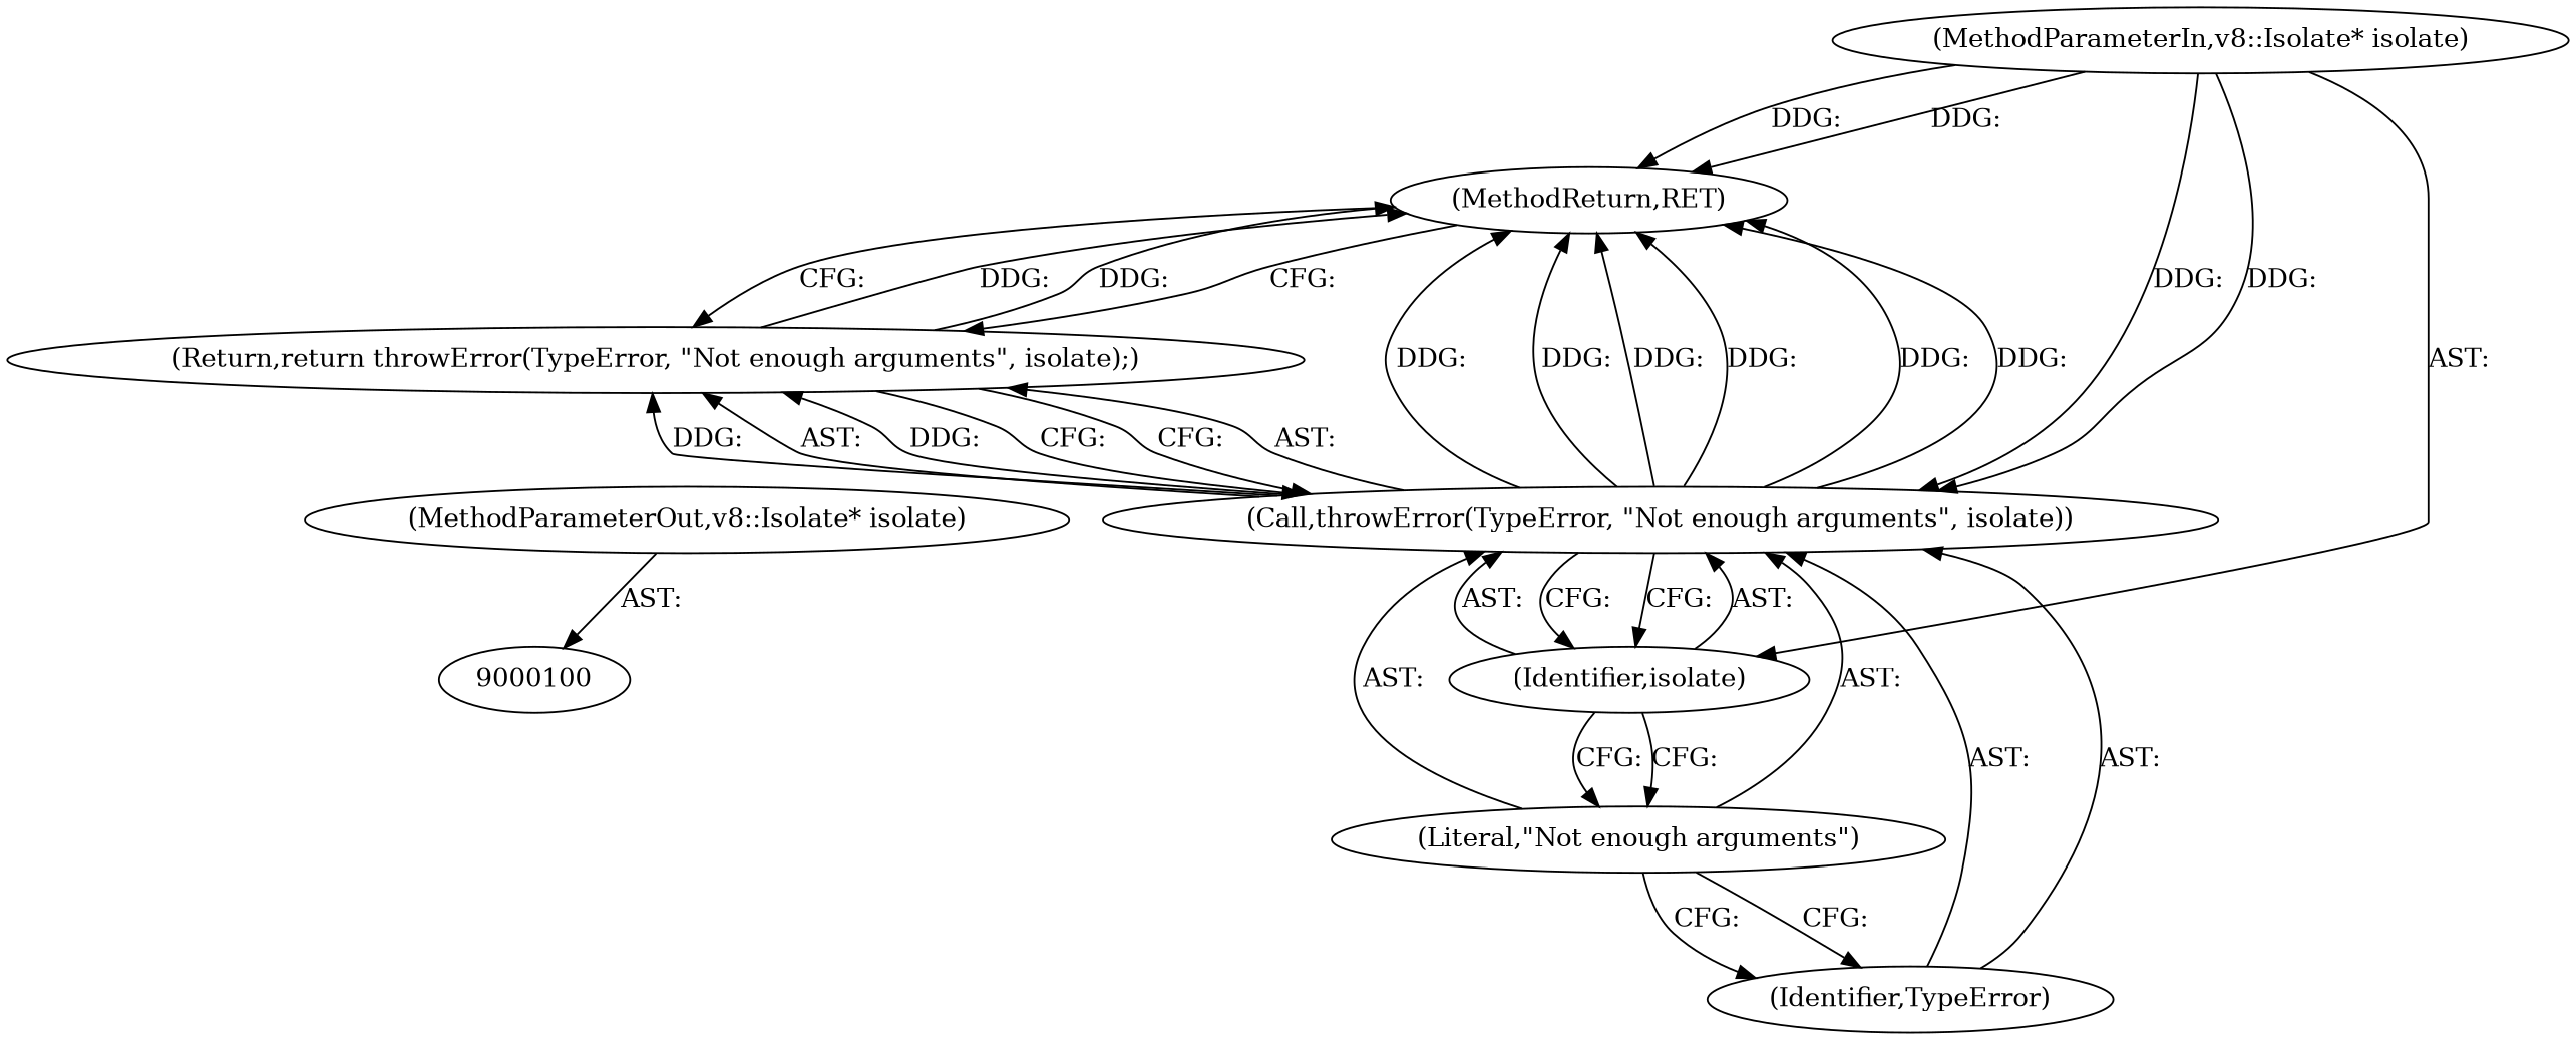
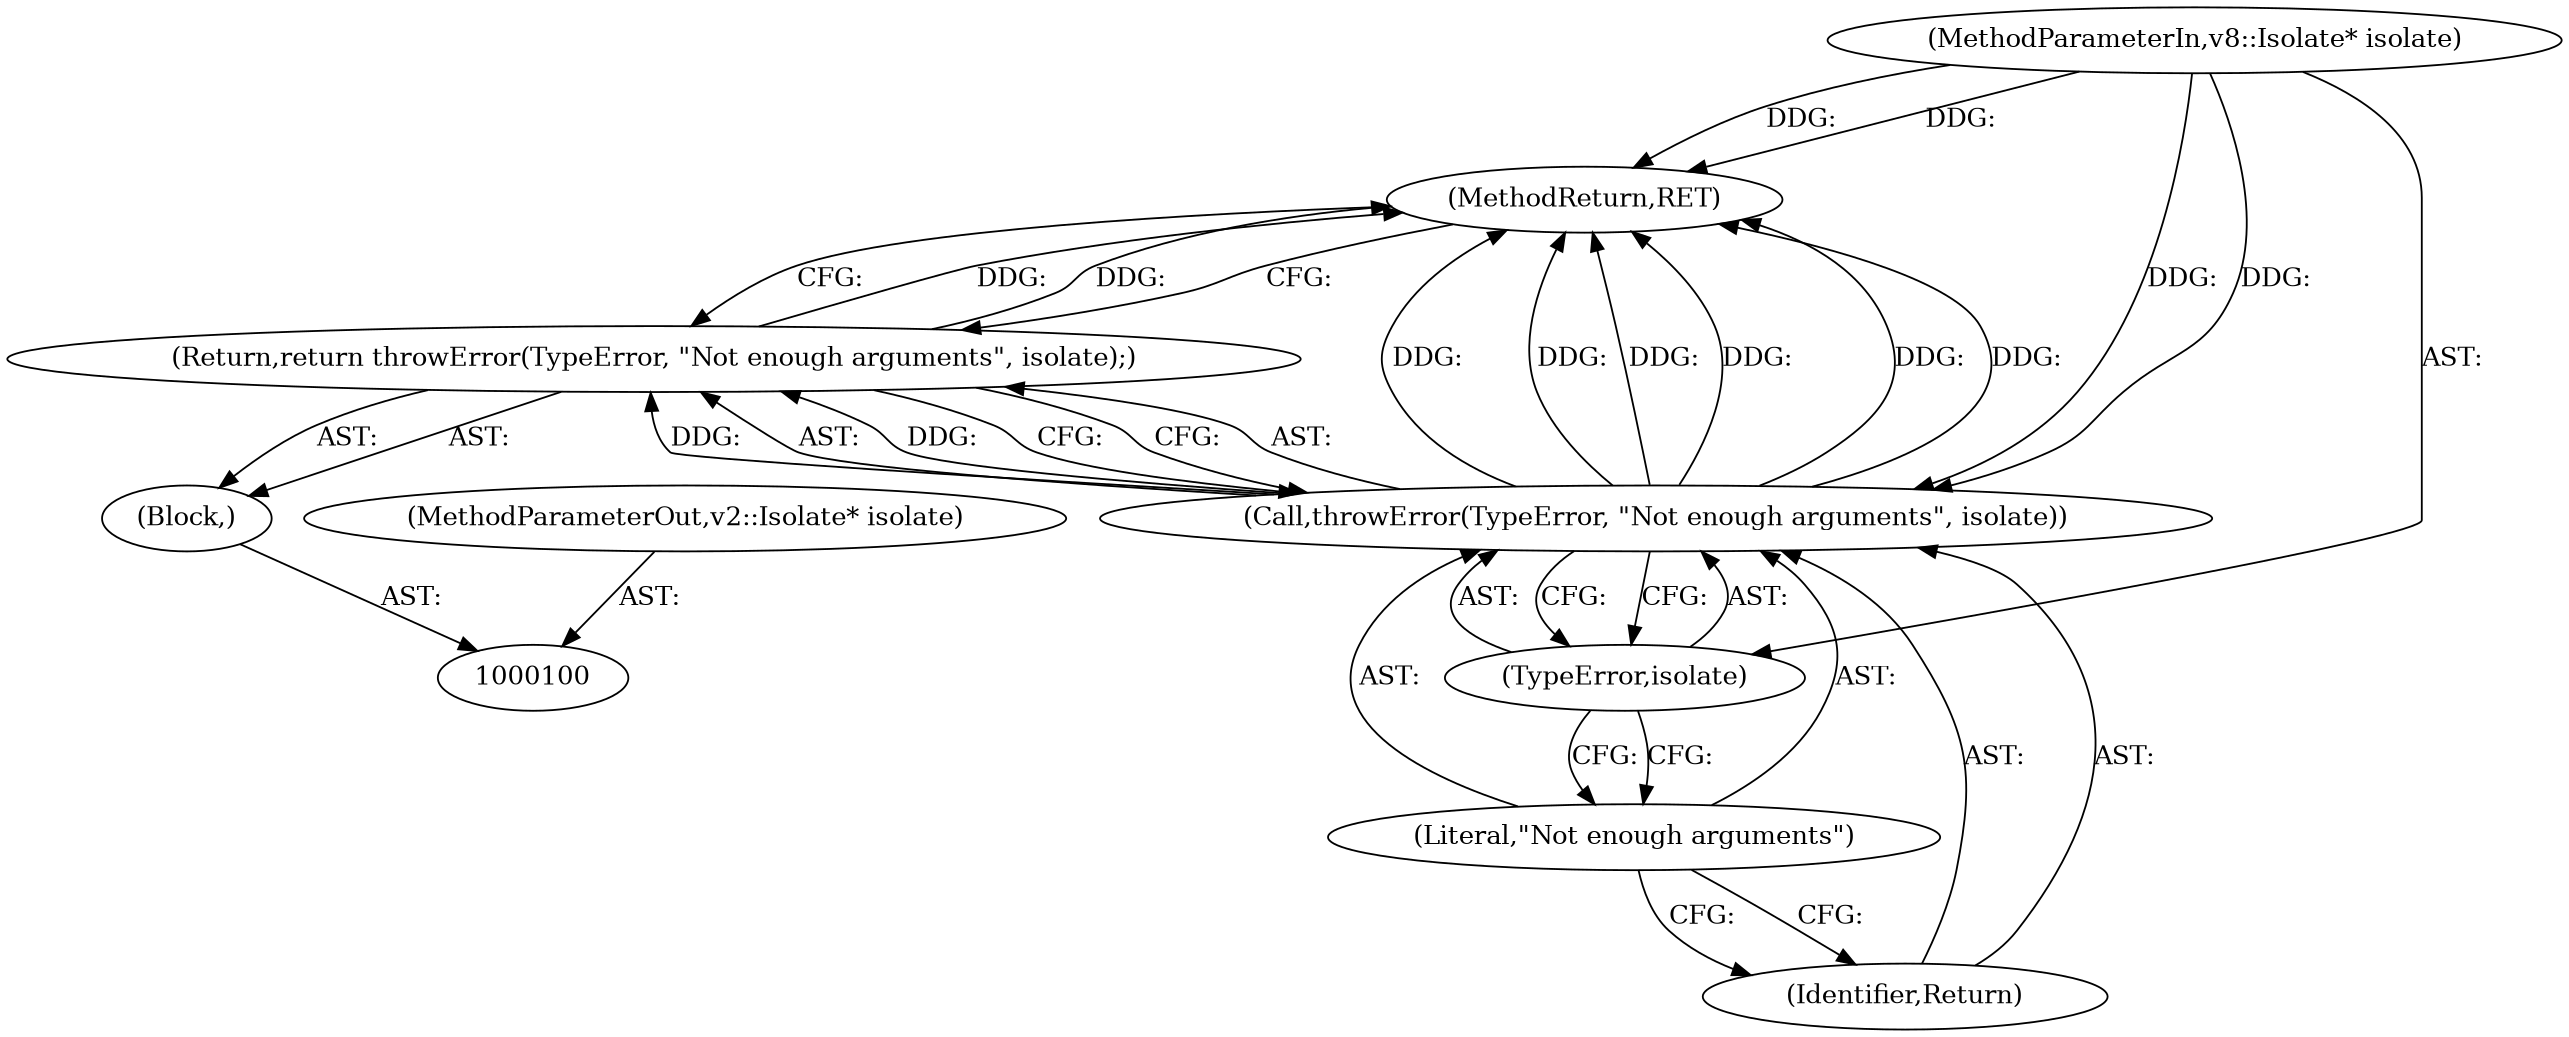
  digraph {
    n1 [label="(MethodReturn,RET)"]
    n2 [label="(Return,return throwError(TypeError, \"Not enough arguments\", isolate);)"]
    n3 [label="(Call,throwError(TypeError, \"Not enough arguments\", isolate))"]
+   n4 [label="(Block,)"]
    n5 [label="(MethodParameterIn,v8::Isolate* isolate)"]
-   n6 [label="(Identifier,isolate)"]
-   n7 [label="(MethodParameterOut,v8::Isolate* isolate)"]
-   1000100 [label=9000100]
+   n6 [label="(TypeError,isolate)"]
+   n7 [label="(MethodParameterOut,v2::Isolate* isolate)"]
+   1000100
    n9 [label="(Literal,\"Not enough arguments\")"]
-   n10 [label="(Identifier,TypeError)"]
+   n10 [label="(Identifier,Return)"]
    n1 -> n2 [label="CFG: "]
    n1 -> n2 [label="CFG: "]
    n2 -> n1 [label="DDG: "]
    n2 -> n1 [label="DDG: "]
    n2 -> n3 [label="CFG: "]
    n2 -> n3 [label="CFG: "]
+   n2 -> n4 [label="AST: "]
+   n2 -> n4 [label="AST: "]
    n3 -> n1 [label="DDG: "]
    n3 -> n1 [label="DDG: "]
    n3 -> n1 [label="DDG: "]
    n3 -> n1 [label="DDG: "]
    n3 -> n1 [label="DDG: "]
    n3 -> n1 [label="DDG: "]
    n3 -> n2 [label="AST: "]
    n3 -> n2 [label="DDG: "]
    n3 -> n2 [label="AST: "]
    n3 -> n2 [label="DDG: "]
    n3 -> n6 [label="CFG: "]
    n3 -> n6 [label="CFG: "]
+   n4 -> 1000100 [label="AST: "]
    n5 -> n1 [label="DDG: "]
    n5 -> n1 [label="DDG: "]
    n5 -> n3 [label="DDG: "]
    n5 -> n3 [label="DDG: "]
    n5 -> n6 [label="AST: "]
    n6 -> n3 [label="AST: "]
    n6 -> n3 [label="AST: "]
    n6 -> n9 [label="CFG: "]
    n6 -> n9 [label="CFG: "]
    n7 -> 1000100 [label="AST: "]
    n9 -> n3 [label="AST: "]
    n9 -> n3 [label="AST: "]
    n9 -> n10 [label="CFG: "]
    n9 -> n10 [label="CFG: "]
    n10 -> n3 [label="AST: "]
    n10 -> n3 [label="AST: "]
  }
